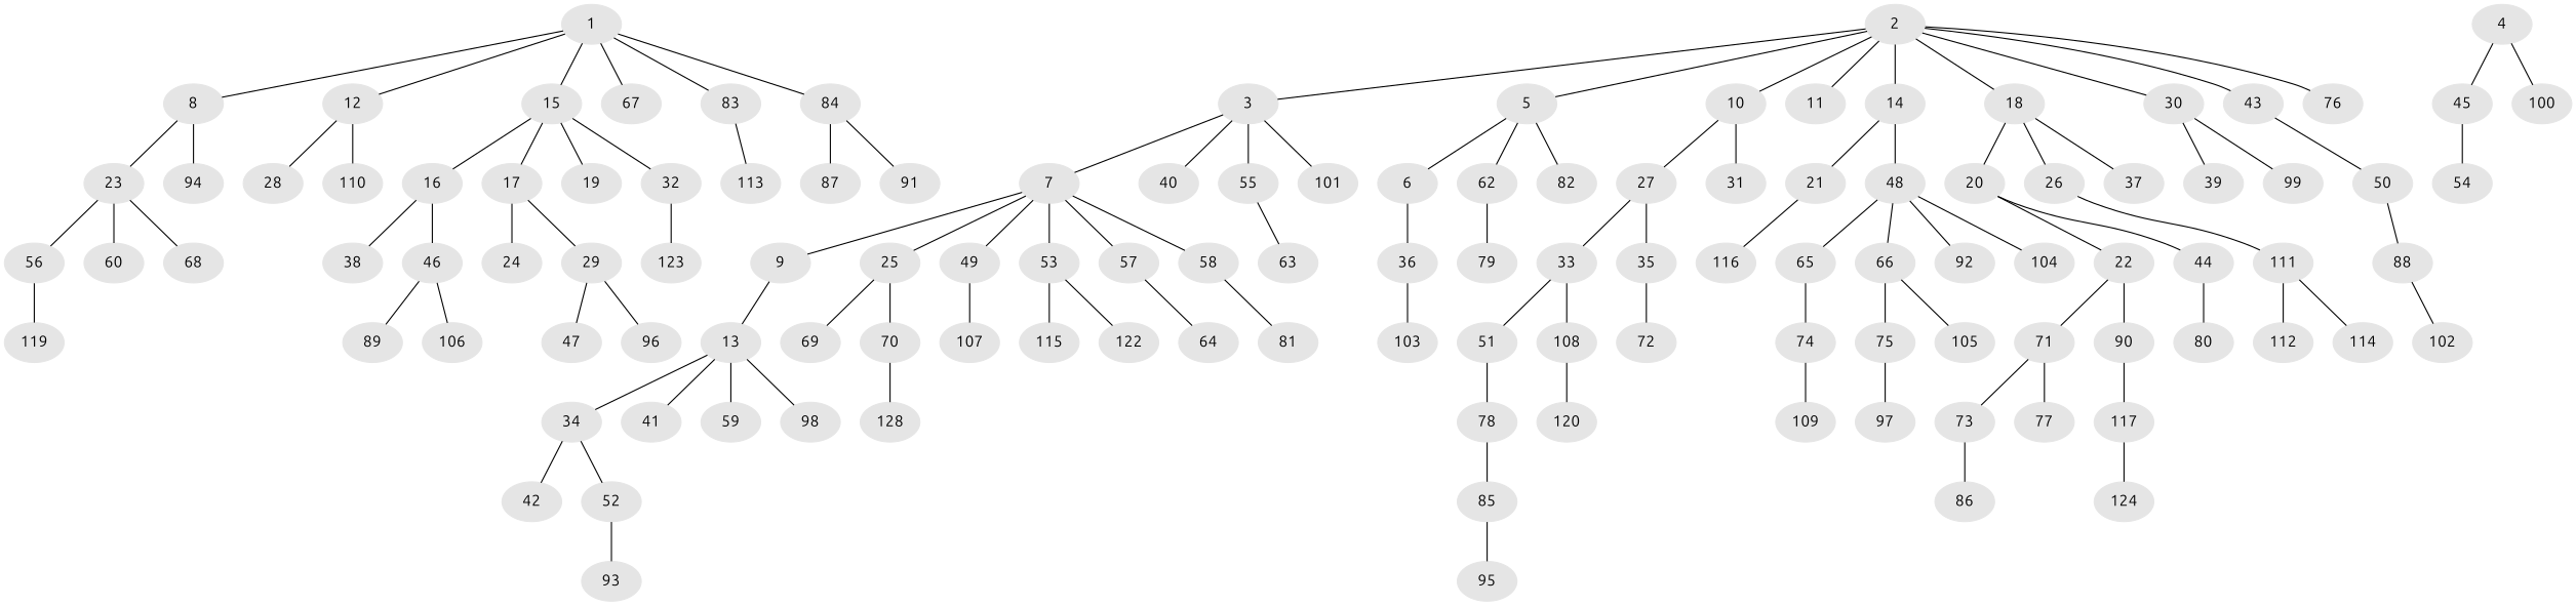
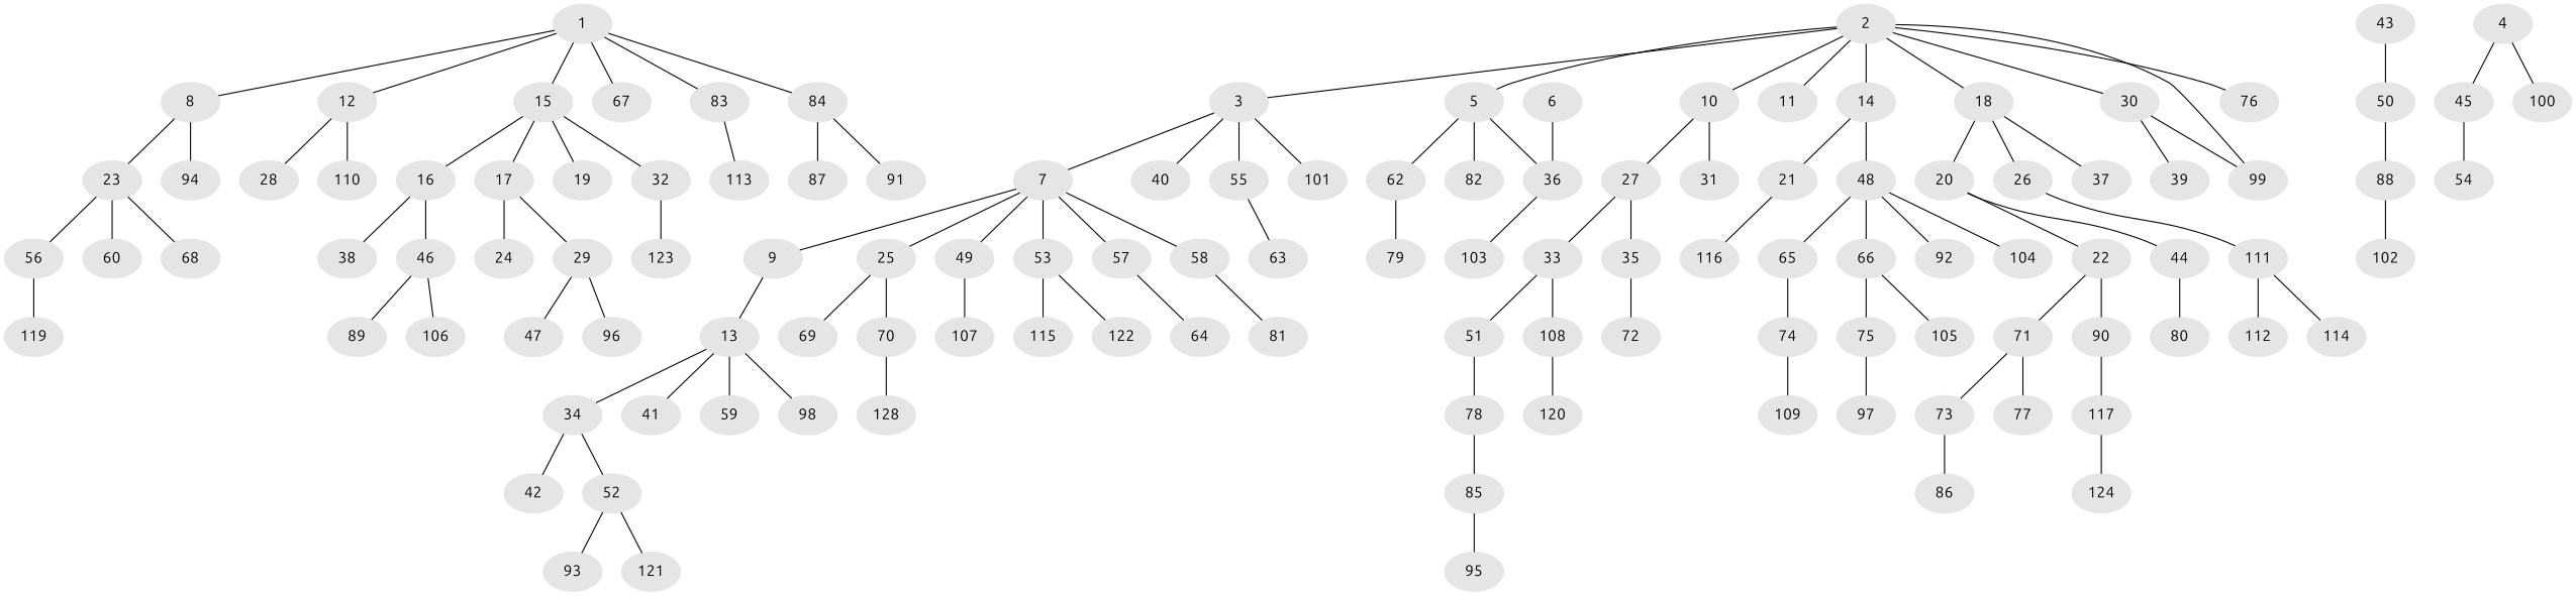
  graph {
    fontname=Ubuntu
    node [color=gray90 fontname=Ubuntu style=filled]
    edge [fontname=Ubuntu]
    1
    8
    12
    15
    67
    83
    84
    2
    3
    5
    10
    11
    14
    18
    30
    43
    76
    23
    94
    28
    110
    16
    17
    19
    32
    113
    87
    91
    7
    40
    55
    101
    4
    45
    100
    6
    62
    82
    27
    31
    21
    48
    20
    26
    37
    39
    99
    50
    9
    25
    49
    53
    57
    58
    63
    54
    36
    79
    103
    13
    69
    70
    107
    115
    122
    64
    81
    56
    60
    68
    34
    41
    59
    98
    33
    35
    42
    52
    116
    65
    66
    92
    104
    38
    46
    24
    29
    123
    89
    106
    47
    96
    22
    44
    111
    71
    90
    80
    73
    77
    117
    119
    n103 [label=128]
    112
    114
    51
    108
    72
    78
    120
    93
+   121
    88
    74
    75
    105
    102
    85
    109
    97
    86
    95
    124
    1 -- 8
    1 -- 12
    1 -- 15
    1 -- 67
    1 -- 83
    1 -- 84
    8 -- 23
    8 -- 94
    12 -- 28
    12 -- 110
    15 -- 16
    15 -- 17
    15 -- 19
    15 -- 32
    83 -- 113
    84 -- 87
    84 -- 91
    2 -- 3
    2 -- 5
    2 -- 10
    2 -- 11
    2 -- 14
    2 -- 18
    2 -- 30
-   2 -- 43
+   2 -- 99
    2 -- 76
    3 -- 7
    3 -- 40
    3 -- 55
    3 -- 101
-   5 -- 6
+   5 -- 36
    5 -- 62
    5 -- 82
    10 -- 27
    10 -- 31
    14 -- 21
    14 -- 48
    18 -- 20
    18 -- 26
    18 -- 37
    30 -- 39
    30 -- 99
    43 -- 50
    23 -- 56
    23 -- 60
    23 -- 68
    16 -- 38
    16 -- 46
    17 -- 24
    17 -- 29
    32 -- 123
    7 -- 9
    7 -- 25
    7 -- 49
    7 -- 53
    7 -- 57
    7 -- 58
    55 -- 63
    4 -- 45
    4 -- 100
    45 -- 54
    6 -- 36
    62 -- 79
    27 -- 33
    27 -- 35
    21 -- 116
    48 -- 65
    48 -- 66
    48 -- 92
    48 -- 104
    20 -- 22
    20 -- 44
    26 -- 111
    50 -- 88
    9 -- 13
    25 -- 69
    25 -- 70
    49 -- 107
    53 -- 115
    53 -- 122
    57 -- 64
    58 -- 81
    36 -- 103
    13 -- 34
    13 -- 41
    13 -- 59
    13 -- 98
    70 -- n103
    56 -- 119
    34 -- 42
    34 -- 52
    33 -- 51
    33 -- 108
    35 -- 72
    52 -- 93
+   52 -- 121
    65 -- 74
    66 -- 75
    66 -- 105
    46 -- 89
    46 -- 106
    29 -- 47
    29 -- 96
    22 -- 71
    22 -- 90
    44 -- 80
    111 -- 112
    111 -- 114
    71 -- 73
    71 -- 77
    90 -- 117
    73 -- 86
    117 -- 124
    51 -- 78
    108 -- 120
    78 -- 85
    88 -- 102
    74 -- 109
    75 -- 97
    85 -- 95
  }
